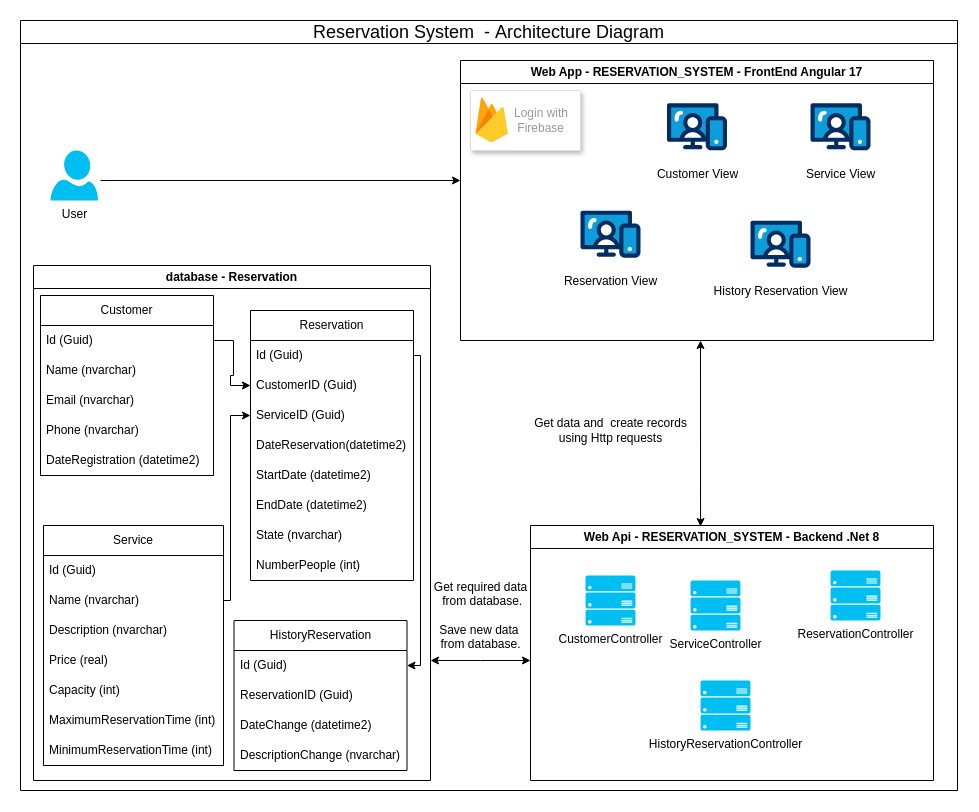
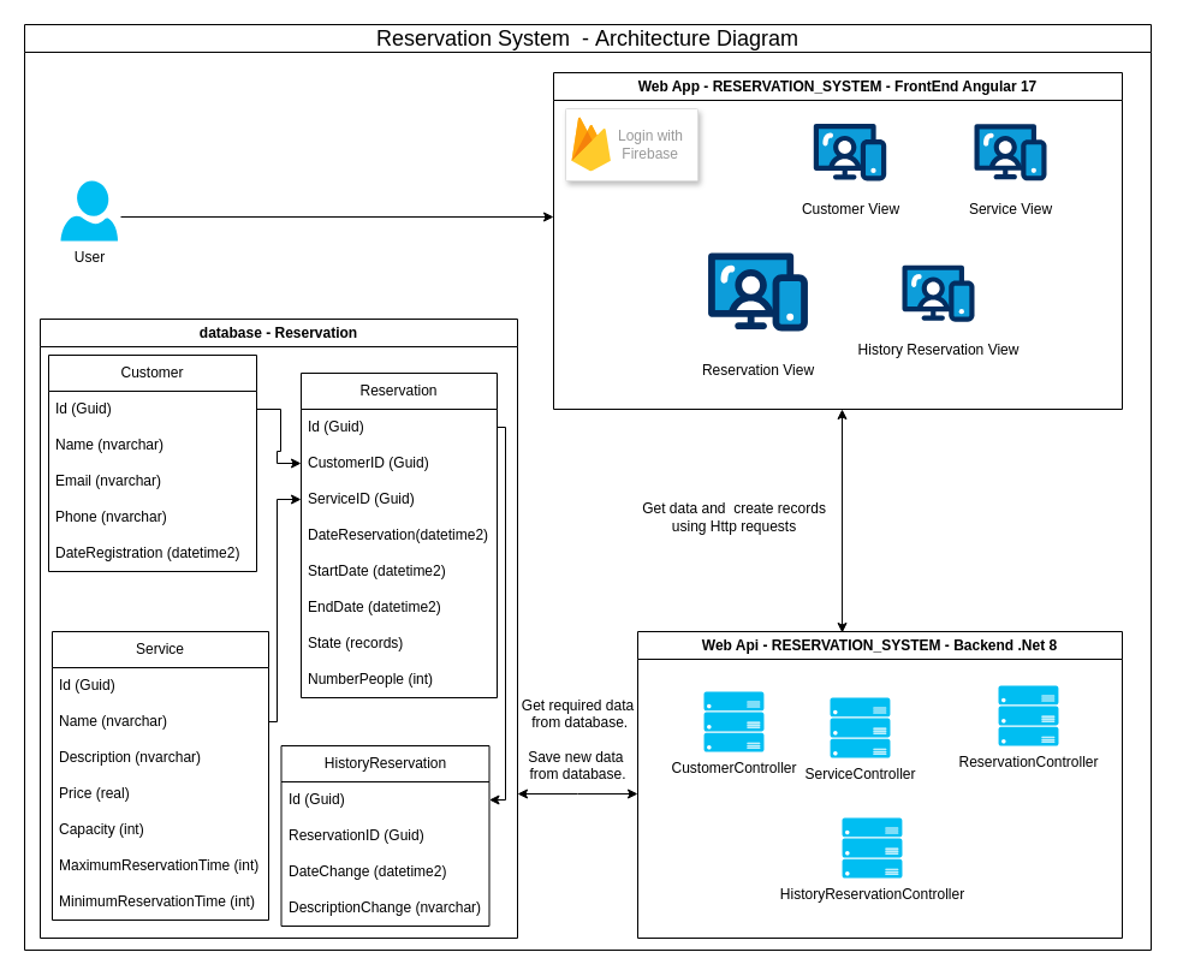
  <mxCell id="0" />
  <mxCell id="1" parent="0" />
  <mxCell id="2" value="&lt;span style=&quot;font-size: 18px; font-weight: 400; text-wrap: nowrap;&quot;&gt;Reservation System&amp;nbsp; -&amp;nbsp;&lt;/span&gt;&lt;span style=&quot;font-size: 18px; font-weight: 400; text-wrap: nowrap;&quot;&gt;Architecture Diagram&lt;/span&gt;" style="swimlane;whiteSpace=wrap;html=1;startSize=23;" parent="1" vertex="1"><mxGeometry x="20" y="20" width="937" height="770" as="geometry"><mxRectangle x="40" y="30" width="210" height="60" as="alternateBounds" /></mxGeometry></mxCell>
  <mxCell id="3" value="Web App - RESERVATION_SYSTEM - FrontEnd Angular 17" style="swimlane;whiteSpace=wrap;html=1;" parent="2" vertex="1"><mxGeometry x="440" y="40" width="473" height="280" as="geometry" /></mxCell>
  <mxCell id="4" value="" style="strokeColor=#dddddd;shadow=1;strokeWidth=1;rounded=1;absoluteArcSize=1;arcSize=2;" parent="3" vertex="1"><mxGeometry x="10" y="30" width="110" height="60" as="geometry" /></mxCell>
  <mxCell id="5" value="Login with&lt;div&gt;&amp;nbsp;Firebase&lt;/div&gt;" style="sketch=0;dashed=0;connectable=0;html=1;fillColor=#5184F3;strokeColor=none;shape=mxgraph.gcp2.firebase;part=1;labelPosition=right;verticalLabelPosition=middle;align=left;verticalAlign=middle;spacingLeft=5;fontColor=#999999;fontSize=12;" parent="4" vertex="1"><mxGeometry width="32.4" height="45" relative="1" as="geometry"><mxPoint x="5" y="7" as="offset" /></mxGeometry></mxCell>
- <mxCell id="6" value="Customer View" style="verticalLabelPosition=bottom;aspect=fixed;html=1;shape=mxgraph.salesforce.web;" parent="3" vertex="1"><mxGeometry x="206.5" y="42.6" width="60" height="47.4" as="geometry" /></mxCell>
+ <mxCell id="6" value="Customer View" style="verticalLabelPosition=bottom;aspect=fixed;html=1;shape=mxgraph.salesforce.web;" parent="3" vertex="1"><mxGeometry x="206.5" y="42.6" width="80" height="47.4" as="geometry" /></mxCell>
  <mxCell id="7" value="Service View" style="verticalLabelPosition=bottom;aspect=fixed;html=1;shape=mxgraph.salesforce.web;" parent="3" vertex="1"><mxGeometry x="350" y="42.6" width="60" height="47.4" as="geometry" /></mxCell>
  <mxCell id="8" value="History Reservation View" style="verticalLabelPosition=bottom;aspect=fixed;html=1;shape=mxgraph.salesforce.web;" parent="3" vertex="1"><mxGeometry x="290" y="160.0" width="60" height="47.4" as="geometry" /></mxCell>
- <mxCell id="9" value="Reservation View" style="verticalLabelPosition=bottom;aspect=fixed;html=1;shape=mxgraph.salesforce.web;" parent="3" vertex="1"><mxGeometry x="120" y="150.0" width="60" height="47.4" as="geometry" /></mxCell>
+ <mxCell id="9" value="Reservation View" style="verticalLabelPosition=bottom;aspect=fixed;html=1;shape=mxgraph.salesforce.web;" parent="3" vertex="1"><mxGeometry x="120" y="150.0" width="100" height="65" as="geometry" /></mxCell>
  <mxCell id="10" value="Web Api - RESERVATION_SYSTEM - Backend .Net 8" style="swimlane;whiteSpace=wrap;html=1;" parent="2" vertex="1"><mxGeometry x="510" y="505" width="403" height="255" as="geometry" /></mxCell>
  <mxCell id="11" value="CustomerController" style="verticalLabelPosition=bottom;html=1;verticalAlign=top;align=center;strokeColor=none;fillColor=#00BEF2;shape=mxgraph.azure.server_rack;" parent="10" vertex="1"><mxGeometry x="55" y="50" width="50" height="50" as="geometry" /></mxCell>
  <mxCell id="12" value="ServiceController" style="verticalLabelPosition=bottom;html=1;verticalAlign=top;align=center;strokeColor=none;fillColor=#00BEF2;shape=mxgraph.azure.server_rack;" parent="10" vertex="1"><mxGeometry x="160" y="55" width="50" height="50" as="geometry" /></mxCell>
  <mxCell id="13" value="ReservationController" style="verticalLabelPosition=bottom;html=1;verticalAlign=top;align=center;strokeColor=none;fillColor=#00BEF2;shape=mxgraph.azure.server_rack;" parent="10" vertex="1"><mxGeometry x="300" y="45" width="50" height="50" as="geometry" /></mxCell>
  <mxCell id="14" value="HistoryReservationController" style="verticalLabelPosition=bottom;html=1;verticalAlign=top;align=center;strokeColor=none;fillColor=#00BEF2;shape=mxgraph.azure.server_rack;" parent="10" vertex="1"><mxGeometry x="170" y="155" width="50" height="50" as="geometry" /></mxCell>
  <mxCell id="15" value="" style="endArrow=classic;startArrow=classic;html=1;rounded=0;exitX=0.422;exitY=0.004;exitDx=0;exitDy=0;exitPerimeter=0;" parent="2" source="10" edge="1"><mxGeometry width="50" height="50" relative="1" as="geometry"><mxPoint x="750" y="490" as="sourcePoint" /><mxPoint x="680" y="320" as="targetPoint" /></mxGeometry></mxCell>
  <mxCell id="16" value="Get data and&amp;nbsp; create records&lt;div&gt;using Http requests&lt;/div&gt;" style="text;html=1;align=center;verticalAlign=middle;resizable=0;points=[];autosize=1;strokeColor=none;fillColor=none;" parent="2" vertex="1"><mxGeometry x="500" y="390" width="180" height="40" as="geometry" /></mxCell>
  <mxCell id="17" value="User" style="verticalLabelPosition=bottom;html=1;verticalAlign=top;align=center;strokeColor=none;fillColor=#00BEF2;shape=mxgraph.azure.user;" parent="2" vertex="1"><mxGeometry x="30" y="130" width="47.5" height="50" as="geometry" /></mxCell>
  <mxCell id="18" value="database -&amp;nbsp;Reservation" style="swimlane;whiteSpace=wrap;html=1;" parent="2" vertex="1"><mxGeometry x="13" y="245" width="397" height="515" as="geometry" /></mxCell>
  <mxCell id="19" value="Customer" style="swimlane;fontStyle=0;childLayout=stackLayout;horizontal=1;startSize=30;horizontalStack=0;resizeParent=1;resizeParentMax=0;resizeLast=0;collapsible=1;marginBottom=0;whiteSpace=wrap;html=1;" parent="18" vertex="1"><mxGeometry x="7" y="30" width="173" height="180" as="geometry" /></mxCell>
  <mxCell id="20" value="Id (Guid)" style="text;strokeColor=none;fillColor=none;align=left;verticalAlign=middle;spacingLeft=4;spacingRight=4;overflow=hidden;points=[[0,0.5],[1,0.5]];portConstraint=eastwest;rotatable=0;whiteSpace=wrap;html=1;" parent="19" vertex="1"><mxGeometry y="30" width="173" height="30" as="geometry" /></mxCell>
  <mxCell id="21" value="Name (nvarchar)" style="text;strokeColor=none;fillColor=none;align=left;verticalAlign=middle;spacingLeft=4;spacingRight=4;overflow=hidden;points=[[0,0.5],[1,0.5]];portConstraint=eastwest;rotatable=0;whiteSpace=wrap;html=1;" parent="19" vertex="1"><mxGeometry y="60" width="173" height="30" as="geometry" /></mxCell>
  <mxCell id="22" value="Email (nvarchar)" style="text;strokeColor=none;fillColor=none;align=left;verticalAlign=middle;spacingLeft=4;spacingRight=4;overflow=hidden;points=[[0,0.5],[1,0.5]];portConstraint=eastwest;rotatable=0;whiteSpace=wrap;html=1;" parent="19" vertex="1"><mxGeometry y="90" width="173" height="30" as="geometry" /></mxCell>
  <mxCell id="23" value="Phone (nvarchar)" style="text;strokeColor=none;fillColor=none;align=left;verticalAlign=middle;spacingLeft=4;spacingRight=4;overflow=hidden;points=[[0,0.5],[1,0.5]];portConstraint=eastwest;rotatable=0;whiteSpace=wrap;html=1;" parent="19" vertex="1"><mxGeometry y="120" width="173" height="30" as="geometry" /></mxCell>
  <mxCell id="24" value="DateRegistration (datetime2)" style="text;strokeColor=none;fillColor=none;align=left;verticalAlign=middle;spacingLeft=4;spacingRight=4;overflow=hidden;points=[[0,0.5],[1,0.5]];portConstraint=eastwest;rotatable=0;whiteSpace=wrap;html=1;" parent="19" vertex="1"><mxGeometry y="150" width="173" height="30" as="geometry" /></mxCell>
  <mxCell id="25" value="Service" style="swimlane;fontStyle=0;childLayout=stackLayout;horizontal=1;startSize=30;horizontalStack=0;resizeParent=1;resizeParentMax=0;resizeLast=0;collapsible=1;marginBottom=0;whiteSpace=wrap;html=1;" parent="18" vertex="1"><mxGeometry x="10" y="260" width="180" height="240" as="geometry" /></mxCell>
  <mxCell id="26" value="Id (Guid)" style="text;strokeColor=none;fillColor=none;align=left;verticalAlign=middle;spacingLeft=4;spacingRight=4;overflow=hidden;points=[[0,0.5],[1,0.5]];portConstraint=eastwest;rotatable=0;whiteSpace=wrap;html=1;" parent="25" vertex="1"><mxGeometry y="30" width="180" height="30" as="geometry" /></mxCell>
  <mxCell id="27" value="&lt;div&gt;&lt;span style=&quot;background-color: initial;&quot;&gt;Name (nvarchar)&lt;/span&gt;&lt;br&gt;&lt;/div&gt;" style="text;strokeColor=none;fillColor=none;align=left;verticalAlign=middle;spacingLeft=4;spacingRight=4;overflow=hidden;points=[[0,0.5],[1,0.5]];portConstraint=eastwest;rotatable=0;whiteSpace=wrap;html=1;" parent="25" vertex="1"><mxGeometry y="60" width="180" height="30" as="geometry" /></mxCell>
  <mxCell id="28" value="&lt;div&gt;&lt;span style=&quot;background-color: initial;&quot;&gt;Description (&lt;/span&gt;&lt;span style=&quot;background-color: initial;&quot;&gt;nvarchar)&lt;/span&gt;&lt;br&gt;&lt;/div&gt;" style="text;strokeColor=none;fillColor=none;align=left;verticalAlign=middle;spacingLeft=4;spacingRight=4;overflow=hidden;points=[[0,0.5],[1,0.5]];portConstraint=eastwest;rotatable=0;whiteSpace=wrap;html=1;" parent="25" vertex="1"><mxGeometry y="90" width="180" height="30" as="geometry" /></mxCell>
  <mxCell id="29" value="&lt;div&gt;&lt;span style=&quot;background-color: initial;&quot;&gt;Price&amp;nbsp;&lt;/span&gt;&lt;span style=&quot;background-color: initial;&quot;&gt;(&lt;/span&gt;&lt;span style=&quot;background-color: initial;&quot;&gt;real)&lt;/span&gt;&lt;br&gt;&lt;/div&gt;" style="text;strokeColor=none;fillColor=none;align=left;verticalAlign=middle;spacingLeft=4;spacingRight=4;overflow=hidden;points=[[0,0.5],[1,0.5]];portConstraint=eastwest;rotatable=0;whiteSpace=wrap;html=1;" parent="25" vertex="1"><mxGeometry y="120" width="180" height="30" as="geometry" /></mxCell>
  <mxCell id="30" value="&lt;div&gt;&lt;span style=&quot;background-color: initial;&quot;&gt;Capacity&amp;nbsp;&lt;/span&gt;&lt;span style=&quot;background-color: initial;&quot;&gt;(&lt;/span&gt;&lt;span style=&quot;background-color: initial;&quot;&gt;int)&lt;/span&gt;&lt;br&gt;&lt;/div&gt;" style="text;strokeColor=none;fillColor=none;align=left;verticalAlign=middle;spacingLeft=4;spacingRight=4;overflow=hidden;points=[[0,0.5],[1,0.5]];portConstraint=eastwest;rotatable=0;whiteSpace=wrap;html=1;" parent="25" vertex="1"><mxGeometry y="150" width="180" height="30" as="geometry" /></mxCell>
  <mxCell id="31" value="&lt;div&gt;MaximumReservationTime (int)&lt;br&gt;&lt;/div&gt;" style="text;strokeColor=none;fillColor=none;align=left;verticalAlign=middle;spacingLeft=4;spacingRight=4;overflow=hidden;points=[[0,0.5],[1,0.5]];portConstraint=eastwest;rotatable=0;whiteSpace=wrap;html=1;" parent="25" vertex="1"><mxGeometry y="180" width="180" height="30" as="geometry" /></mxCell>
  <mxCell id="32" value="&lt;div&gt;MinimumReservationTime (int)&lt;br&gt;&lt;/div&gt;" style="text;strokeColor=none;fillColor=none;align=left;verticalAlign=middle;spacingLeft=4;spacingRight=4;overflow=hidden;points=[[0,0.5],[1,0.5]];portConstraint=eastwest;rotatable=0;whiteSpace=wrap;html=1;" vertex="1" parent="25"><mxGeometry y="210" width="180" height="30" as="geometry" /></mxCell>
  <mxCell id="33" value="Reservation" style="swimlane;fontStyle=0;childLayout=stackLayout;horizontal=1;startSize=30;horizontalStack=0;resizeParent=1;resizeParentMax=0;resizeLast=0;collapsible=1;marginBottom=0;whiteSpace=wrap;html=1;" parent="18" vertex="1"><mxGeometry x="217" y="45" width="163" height="270" as="geometry"><mxRectangle x="-390" y="430" width="60" height="30" as="alternateBounds" /></mxGeometry></mxCell>
  <mxCell id="34" value="Id (Guid)" style="text;strokeColor=none;fillColor=none;align=left;verticalAlign=middle;spacingLeft=4;spacingRight=4;overflow=hidden;points=[[0,0.5],[1,0.5]];portConstraint=eastwest;rotatable=0;whiteSpace=wrap;html=1;" parent="33" vertex="1"><mxGeometry y="30" width="163" height="30" as="geometry" /></mxCell>
  <mxCell id="35" value="CustomerID (Guid)" style="text;strokeColor=none;fillColor=none;align=left;verticalAlign=middle;spacingLeft=4;spacingRight=4;overflow=hidden;points=[[0,0.5],[1,0.5]];portConstraint=eastwest;rotatable=0;whiteSpace=wrap;html=1;" parent="33" vertex="1"><mxGeometry y="60" width="163" height="30" as="geometry" /></mxCell>
  <mxCell id="36" value="ServiceID (Guid)" style="text;strokeColor=none;fillColor=none;align=left;verticalAlign=middle;spacingLeft=4;spacingRight=4;overflow=hidden;points=[[0,0.5],[1,0.5]];portConstraint=eastwest;rotatable=0;whiteSpace=wrap;html=1;" parent="33" vertex="1"><mxGeometry y="90" width="163" height="30" as="geometry" /></mxCell>
  <mxCell id="37" value="DateReservation(datetime2)" style="text;strokeColor=none;fillColor=none;align=left;verticalAlign=middle;spacingLeft=4;spacingRight=4;overflow=hidden;points=[[0,0.5],[1,0.5]];portConstraint=eastwest;rotatable=0;whiteSpace=wrap;html=1;" vertex="1" parent="33"><mxGeometry y="120" width="163" height="30" as="geometry" /></mxCell>
  <mxCell id="38" value="StartDate (datetime2)" style="text;strokeColor=none;fillColor=none;align=left;verticalAlign=middle;spacingLeft=4;spacingRight=4;overflow=hidden;points=[[0,0.5],[1,0.5]];portConstraint=eastwest;rotatable=0;whiteSpace=wrap;html=1;" parent="33" vertex="1"><mxGeometry y="150" width="163" height="30" as="geometry" /></mxCell>
  <mxCell id="39" value="EndDate (datetime2)" style="text;strokeColor=none;fillColor=none;align=left;verticalAlign=middle;spacingLeft=4;spacingRight=4;overflow=hidden;points=[[0,0.5],[1,0.5]];portConstraint=eastwest;rotatable=0;whiteSpace=wrap;html=1;" parent="33" vertex="1"><mxGeometry y="180" width="163" height="30" as="geometry" /></mxCell>
- <mxCell id="40" value="State (nvarchar)" style="text;strokeColor=none;fillColor=none;align=left;verticalAlign=middle;spacingLeft=4;spacingRight=4;overflow=hidden;points=[[0,0.5],[1,0.5]];portConstraint=eastwest;rotatable=0;whiteSpace=wrap;html=1;" parent="33" vertex="1"><mxGeometry y="210" width="163" height="30" as="geometry" /></mxCell>
+ <mxCell id="40" value="State (records)" style="text;strokeColor=none;fillColor=none;align=left;verticalAlign=middle;spacingLeft=4;spacingRight=4;overflow=hidden;points=[[0,0.5],[1,0.5]];portConstraint=eastwest;rotatable=0;whiteSpace=wrap;html=1;" parent="33" vertex="1"><mxGeometry y="210" width="163" height="30" as="geometry" /></mxCell>
  <mxCell id="41" value="NumberPeople (int)" style="text;strokeColor=none;fillColor=none;align=left;verticalAlign=middle;spacingLeft=4;spacingRight=4;overflow=hidden;points=[[0,0.5],[1,0.5]];portConstraint=eastwest;rotatable=0;whiteSpace=wrap;html=1;" parent="33" vertex="1"><mxGeometry y="240" width="163" height="30" as="geometry" /></mxCell>
  <mxCell id="42" value="HistoryReservation" style="swimlane;fontStyle=0;childLayout=stackLayout;horizontal=1;startSize=30;horizontalStack=0;resizeParent=1;resizeParentMax=0;resizeLast=0;collapsible=1;marginBottom=0;whiteSpace=wrap;html=1;" parent="18" vertex="1"><mxGeometry x="200.5" y="355" width="173" height="150" as="geometry" /></mxCell>
  <mxCell id="43" value="Id (Guid)" style="text;strokeColor=none;fillColor=none;align=left;verticalAlign=middle;spacingLeft=4;spacingRight=4;overflow=hidden;points=[[0,0.5],[1,0.5]];portConstraint=eastwest;rotatable=0;whiteSpace=wrap;html=1;" parent="42" vertex="1"><mxGeometry y="30" width="173" height="30" as="geometry" /></mxCell>
  <mxCell id="44" value="ReservationID (Guid)" style="text;strokeColor=none;fillColor=none;align=left;verticalAlign=middle;spacingLeft=4;spacingRight=4;overflow=hidden;points=[[0,0.5],[1,0.5]];portConstraint=eastwest;rotatable=0;whiteSpace=wrap;html=1;" parent="42" vertex="1"><mxGeometry y="60" width="173" height="30" as="geometry" /></mxCell>
  <mxCell id="45" value="DateChange (datetime2)" style="text;strokeColor=none;fillColor=none;align=left;verticalAlign=middle;spacingLeft=4;spacingRight=4;overflow=hidden;points=[[0,0.5],[1,0.5]];portConstraint=eastwest;rotatable=0;whiteSpace=wrap;html=1;" parent="42" vertex="1"><mxGeometry y="90" width="173" height="30" as="geometry" /></mxCell>
  <mxCell id="46" value="DescriptionChange (nvarchar)" style="text;strokeColor=none;fillColor=none;align=left;verticalAlign=middle;spacingLeft=4;spacingRight=4;overflow=hidden;points=[[0,0.5],[1,0.5]];portConstraint=eastwest;rotatable=0;whiteSpace=wrap;html=1;" parent="42" vertex="1"><mxGeometry y="120" width="173" height="30" as="geometry" /></mxCell>
  <mxCell id="47" style="edgeStyle=orthogonalEdgeStyle;rounded=0;orthogonalLoop=1;jettySize=auto;html=1;exitX=1;exitY=0.5;exitDx=0;exitDy=0;entryX=0;entryY=0.5;entryDx=0;entryDy=0;" parent="18" source="20" target="35" edge="1"><mxGeometry relative="1" as="geometry" /></mxCell>
  <mxCell id="48" style="edgeStyle=orthogonalEdgeStyle;rounded=0;orthogonalLoop=1;jettySize=auto;html=1;exitX=1;exitY=0.5;exitDx=0;exitDy=0;entryX=0;entryY=0.5;entryDx=0;entryDy=0;" parent="18" source="27" target="36" edge="1"><mxGeometry relative="1" as="geometry"><Array as="points"><mxPoint x="197" y="335" /><mxPoint x="197" y="150" /></Array></mxGeometry></mxCell>
  <mxCell id="49" style="edgeStyle=orthogonalEdgeStyle;rounded=0;orthogonalLoop=1;jettySize=auto;html=1;exitX=1;exitY=0.5;exitDx=0;exitDy=0;entryX=1;entryY=0.5;entryDx=0;entryDy=0;" parent="18" source="34" target="43" edge="1"><mxGeometry relative="1" as="geometry"><Array as="points"><mxPoint x="387" y="90" /><mxPoint x="387" y="400" /></Array></mxGeometry></mxCell>
  <mxCell id="50" value="" style="endArrow=classic;html=1;rounded=0;" parent="2" edge="1"><mxGeometry width="50" height="50" relative="1" as="geometry"><mxPoint x="80" y="160" as="sourcePoint" /><mxPoint x="440" y="160" as="targetPoint" /></mxGeometry></mxCell>
  <mxCell id="51" value="Get required data&lt;div&gt;&amp;nbsp;from database.&lt;br&gt;&lt;br&gt;Save new data&amp;nbsp;&lt;/div&gt;&lt;div&gt;from database.&lt;/div&gt;" style="text;html=1;align=center;verticalAlign=middle;resizable=0;points=[];autosize=1;strokeColor=none;fillColor=none;" parent="2" vertex="1"><mxGeometry x="400" y="550" width="120" height="90" as="geometry" /></mxCell>
  <mxCell id="52" value="" style="endArrow=classic;startArrow=classic;html=1;rounded=0;" parent="1" edge="1"><mxGeometry width="50" height="50" relative="1" as="geometry"><mxPoint x="430" y="660" as="sourcePoint" /><mxPoint x="530" y="660" as="targetPoint" /><Array as="points"><mxPoint x="480" y="660" /></Array></mxGeometry></mxCell>
